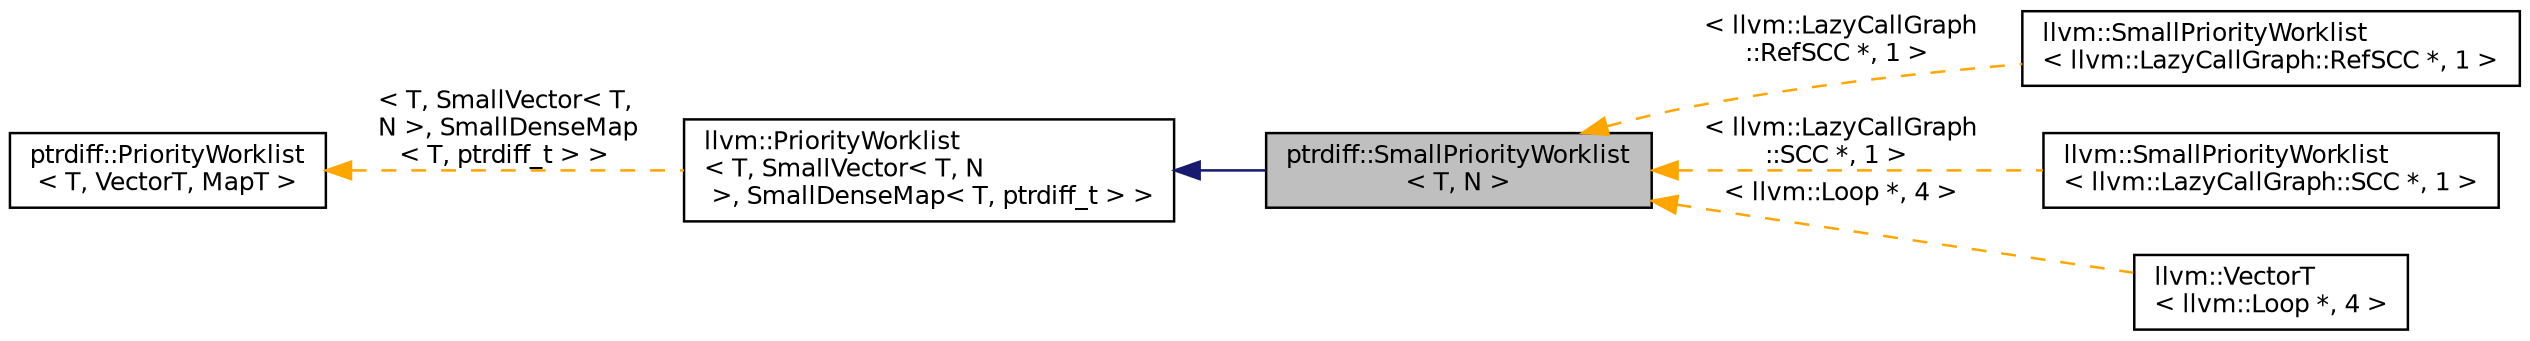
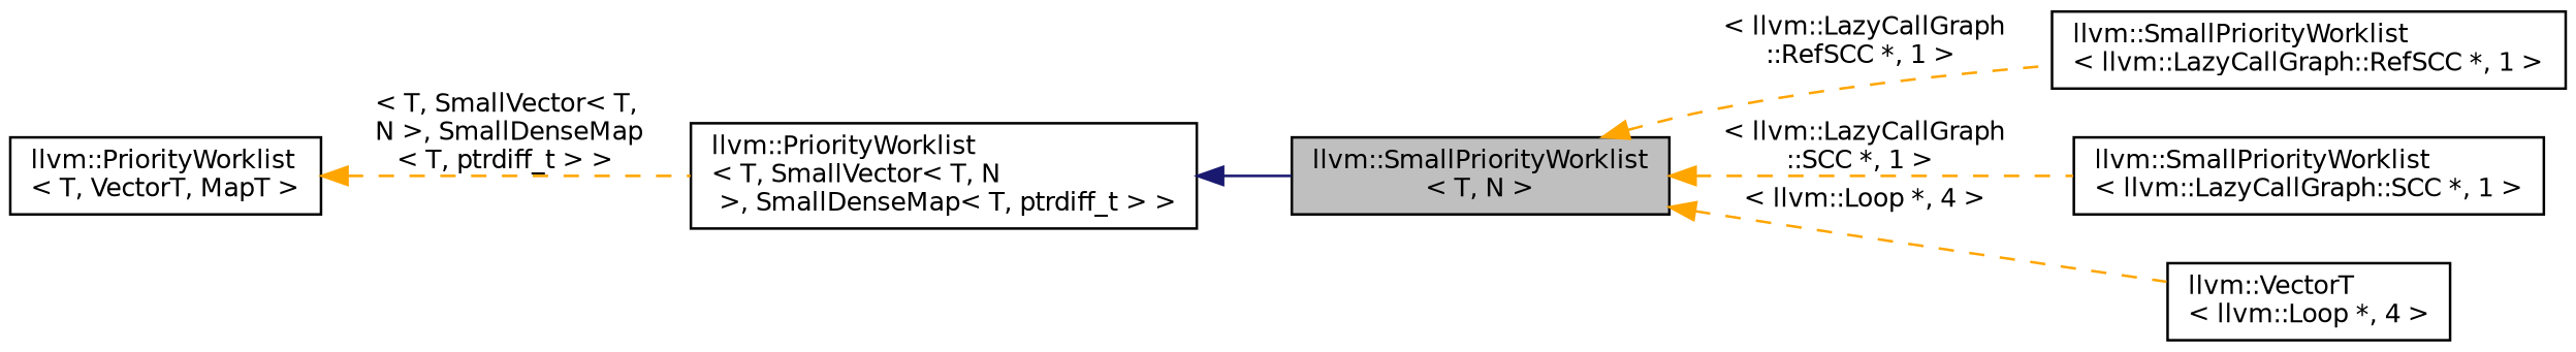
  digraph {
    rankdir=LR
    node [color=black fontname=Helvetica fontsize=10 shape=record]
    edge [color=orange dir=back fontname=Helvetica fontsize=10 labelfontname=Helvetica labelfontsize=10 style=dashed]
-   n1 [fillcolor=grey75 fontcolor=black height=0.2 label="ptrdiff::SmallPriorityWorklist\l\< T, N \>" style=filled width=0.4]
+   n1 [fillcolor=grey75 fontcolor=black height=0.2 label="llvm::SmallPriorityWorklist\l\< T, N \>" style=filled width=0.4]
    n2 [height=0.2 label="llvm::SmallPriorityWorklist\l\< llvm::LazyCallGraph::RefSCC *, 1 \>" width=0.4]
    n3 [height=0.2 label="llvm::SmallPriorityWorklist\l\< llvm::LazyCallGraph::SCC *, 1 \>" width=0.4]
    n4 [height=0.2 label="llvm::VectorT\l\< llvm::Loop *, 4 \>" width=0.4]
    n5 [height=0.2 label="llvm::PriorityWorklist\l\< T, SmallVector\< T, N\l \>, SmallDenseMap\< T, ptrdiff_t \> \>" width=0.4]
-   n6 [height=0.2 label="ptrdiff::PriorityWorklist\l\< T, VectorT, MapT \>" width=0.4]
+   n6 [height=0.2 label="llvm::PriorityWorklist\l\< T, VectorT, MapT \>" width=0.4]
    n1 -> n2 [label=" \< llvm::LazyCallGraph\l::RefSCC *, 1 \>"]
    n1 -> n3 [label=" \< llvm::LazyCallGraph\l::SCC *, 1 \>"]
    n1 -> n4 [label=" \< llvm::Loop *, 4 \>"]
    n5 -> n1 [color=midnightblue style=solid]
    n6 -> n5 [label=" \< T, SmallVector\< T,\l N \>, SmallDenseMap\l\< T, ptrdiff_t \> \>"]
  }
